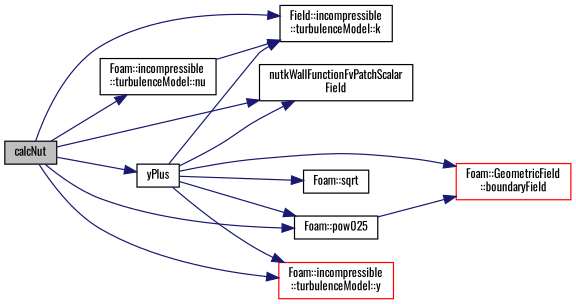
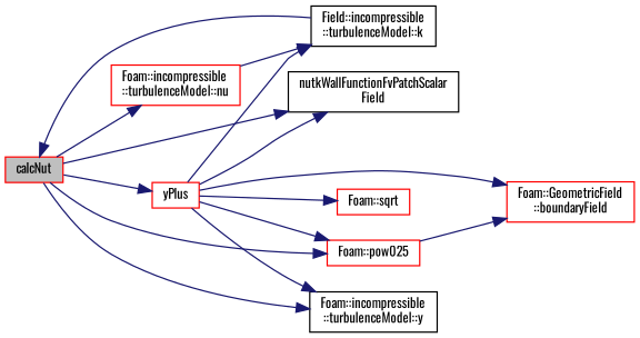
  digraph {
    fontname=Oswald
    rankdir=LR
    node [color=red fontname=Oswald fontsize=10 shape=record]
    edge [color=midnightblue fontname=Oswald fontsize=10 labelfontname=FreeSans labelfontsize=10 style=solid]
-   n1 [color=black fillcolor=grey75 fontcolor=black height=0.2 label=calcNut style=filled width=0.4]
+   n1 [fillcolor=grey75 fontcolor=black height=0.2 label=calcNut style=filled width=0.4]
    n2 [color=black height=0.2 label="Field::incompressible\l::turbulenceModel::k" width=0.4]
-   n3 [color=black height=0.2 label="Foam::incompressible\l::turbulenceModel::nu" width=0.4]
+   n3 [height=0.2 label="Foam::incompressible\l::turbulenceModel::nu" width=0.4]
    n4 [color=black height=0.2 label="nutkWallFunctionFvPatchScalar\lField" width=0.4]
-   n5 [color=black height=0.2 label="Foam::pow025" width=0.4]
-   n6 [height=0.2 label="Foam::incompressible\l::turbulenceModel::y" width=0.4]
-   n7 [color=black height=0.2 label=yPlus width=0.4]
+   n5 [height=0.2 label="Foam::pow025" width=0.4]
+   n6 [color=black height=0.2 label="Foam::incompressible\l::turbulenceModel::y" width=0.4]
+   n7 [height=0.2 label=yPlus width=0.4]
    n8 [height=0.2 label="Foam::GeometricField\l::boundaryField" width=0.4]
-   n9 [color=black height=0.2 label="Foam::sqrt" width=0.4]
-   n1 -> n2
+   n9 [height=0.2 label="Foam::sqrt" width=0.4]
+   n2 -> n1
    n1 -> n3
    n1 -> n4
    n1 -> n5
    n1 -> n6
    n1 -> n7
    n3 -> n2
    n5 -> n8
    n7 -> n2
    n7 -> n4
    n7 -> n5
    n7 -> n6
    n7 -> n8
    n7 -> n9
  }
